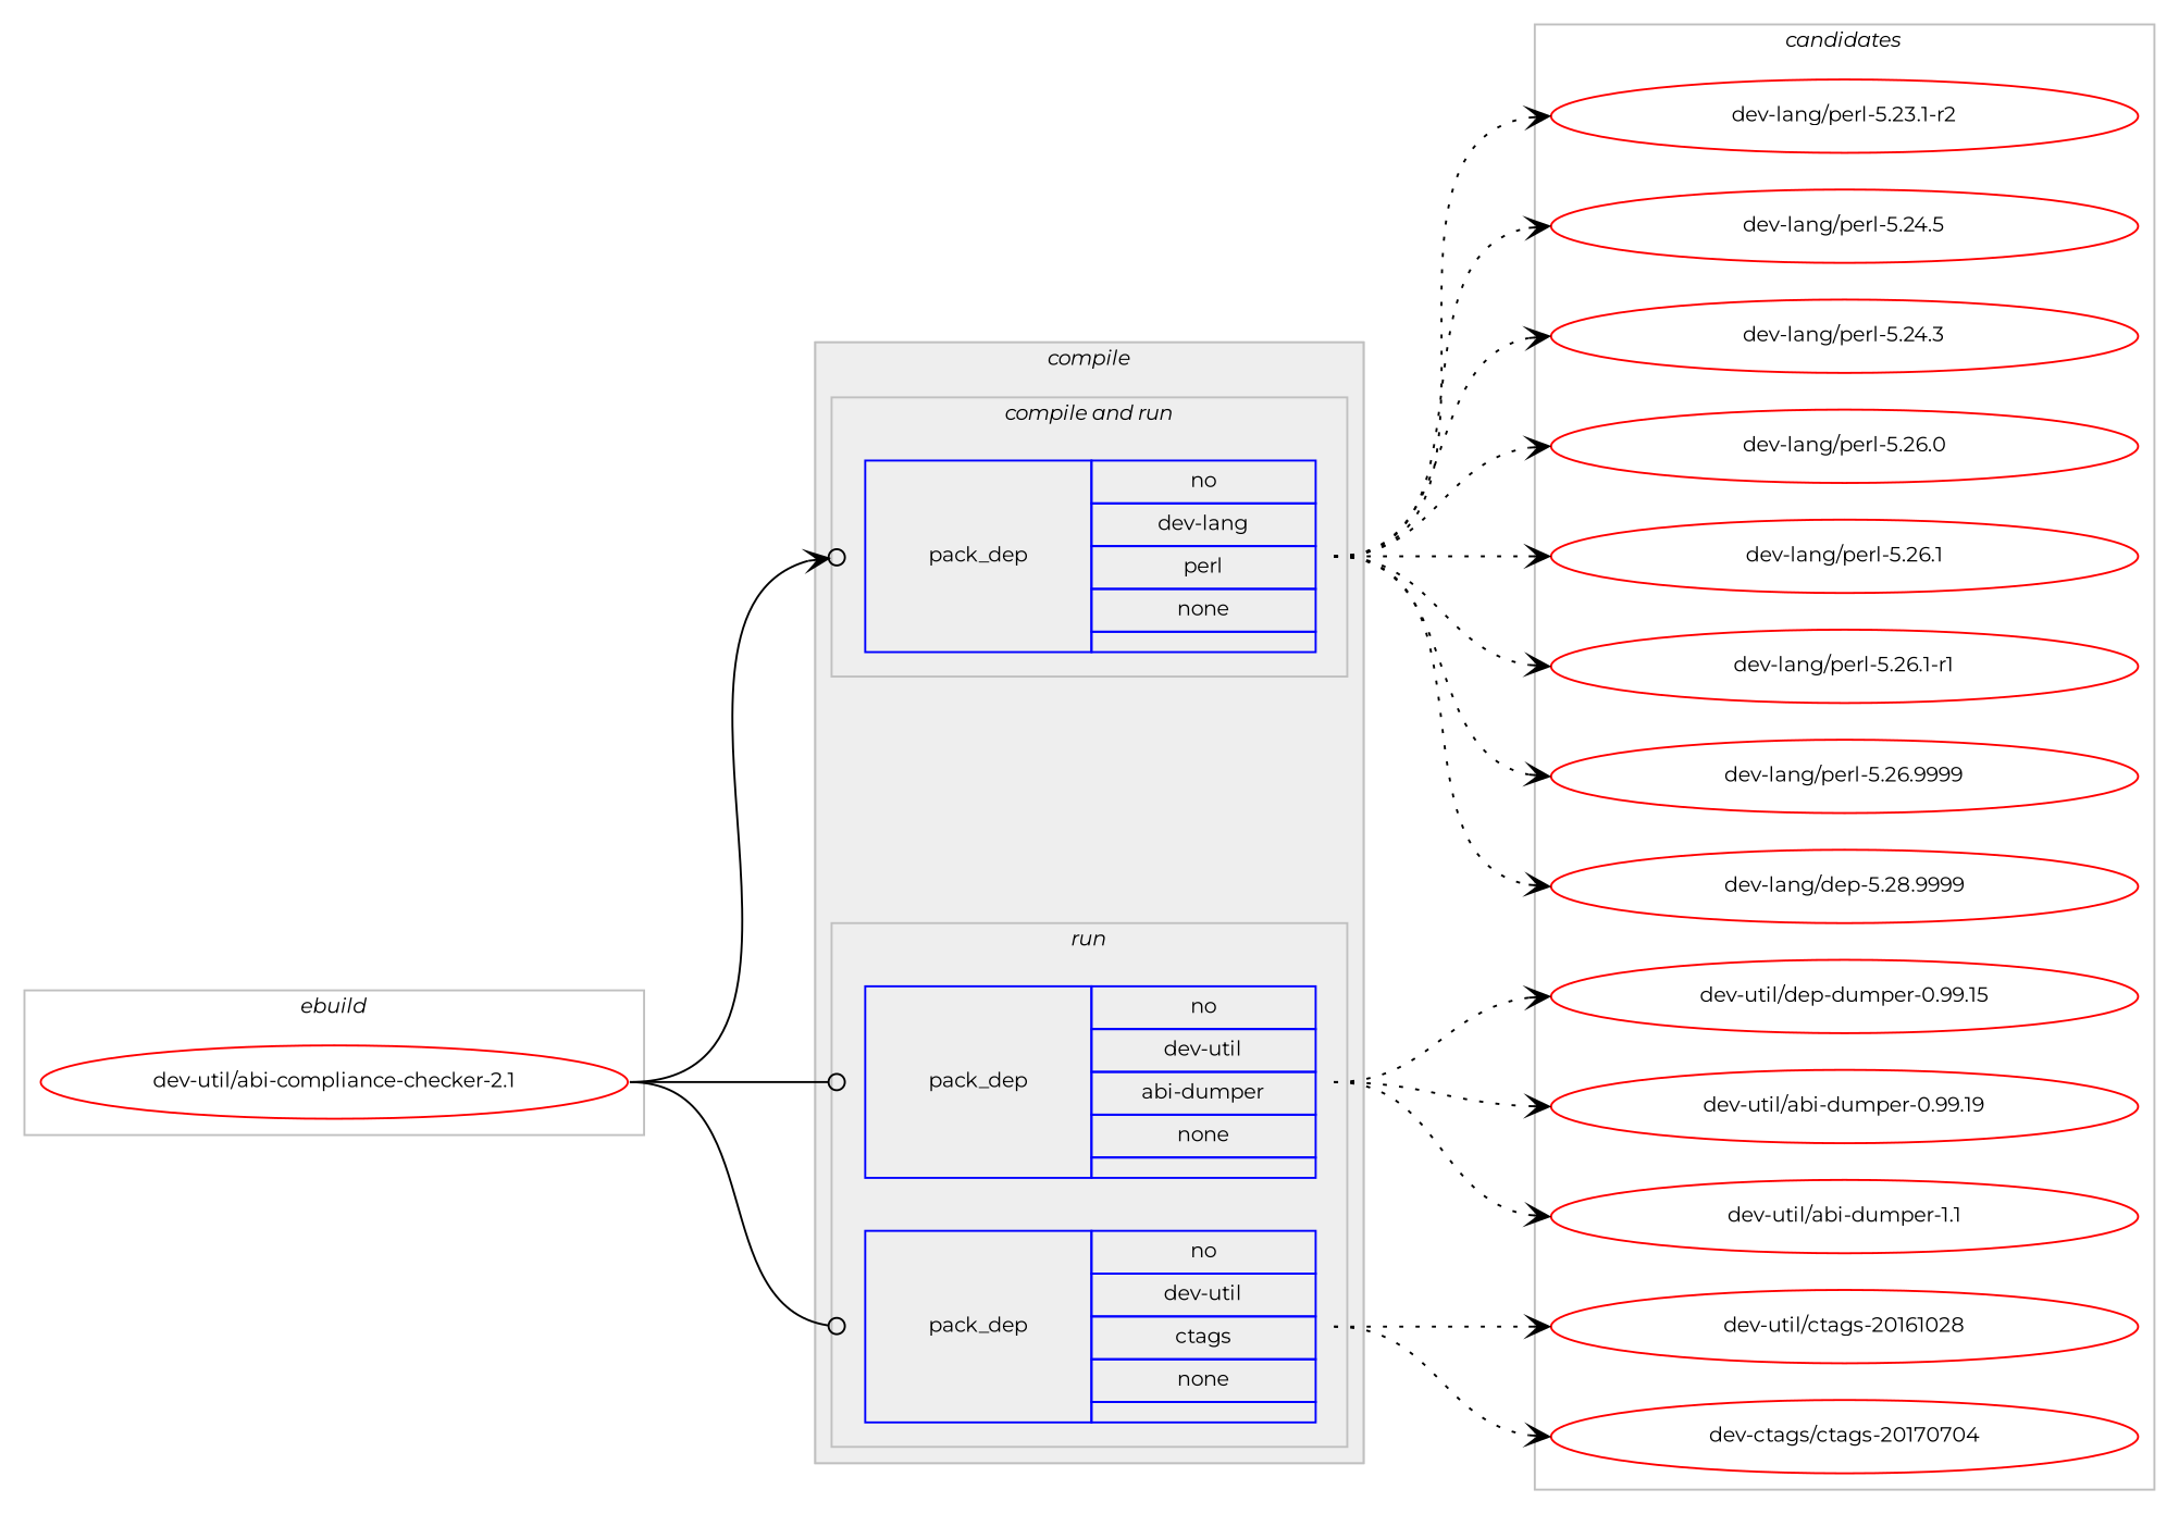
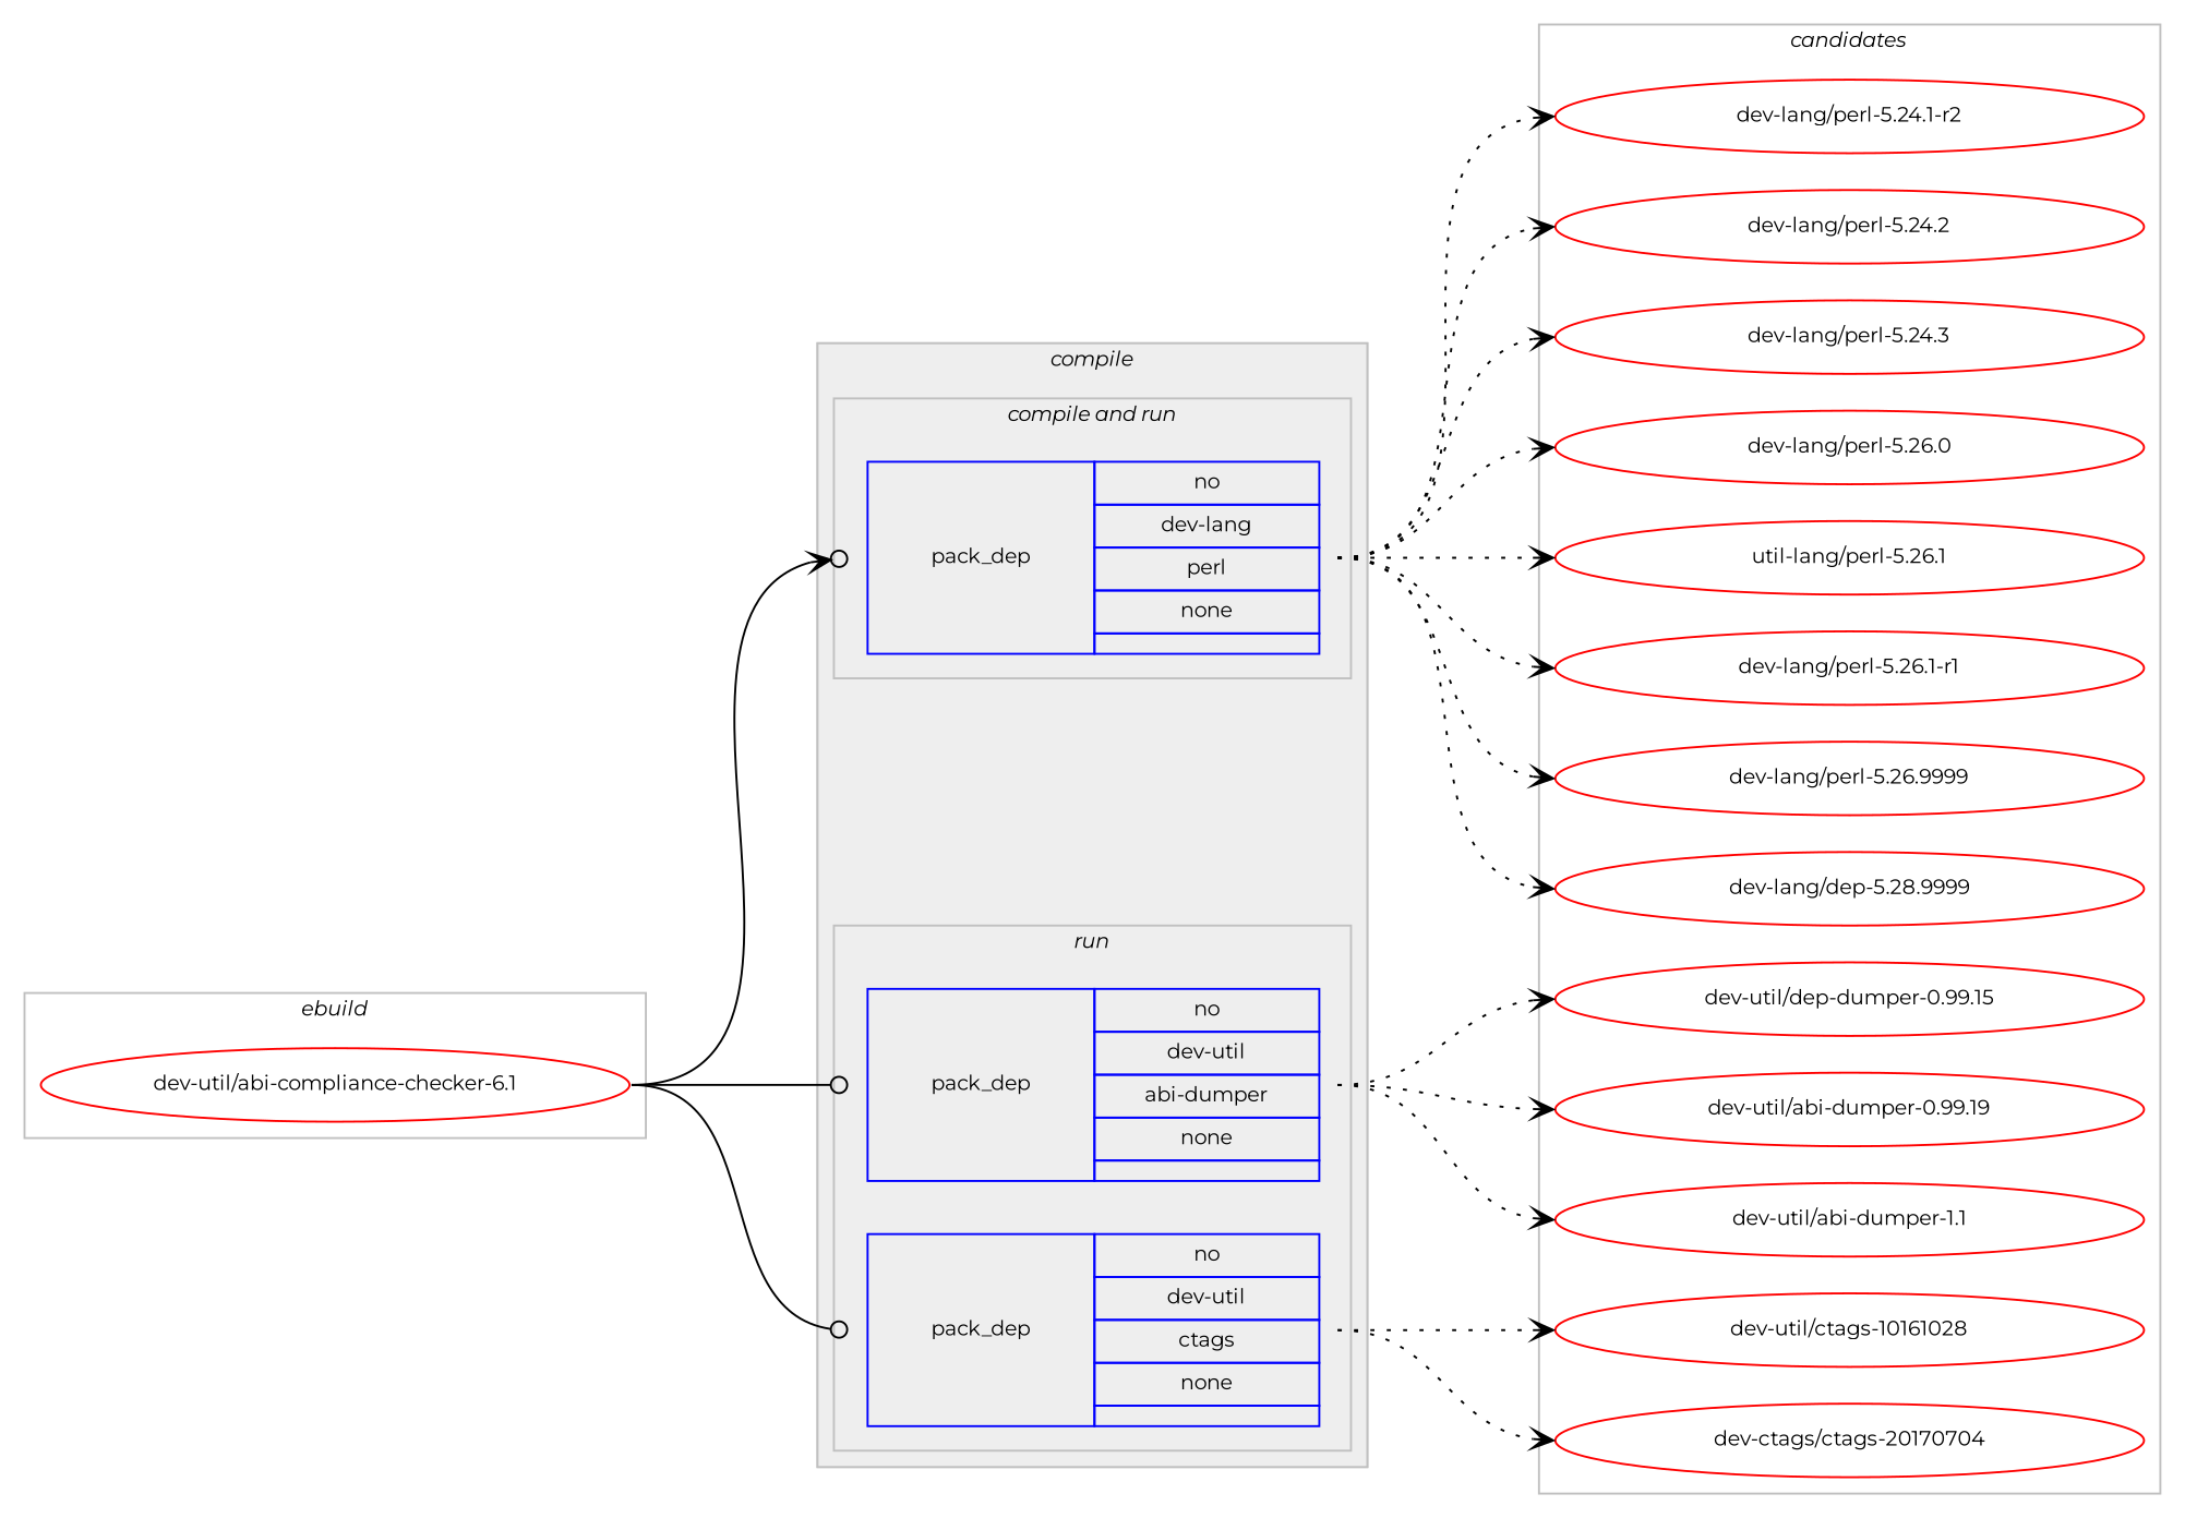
  digraph {
    compound=true
    concentrate=true
    fontname=Montserrat
    fontsize=10
    newrank=true
    rankdir=LR
    ranksep=1.5
    node [color=red fontname=Montserrat fontsize=10]
    edge [arrowhead=vee fontname=Montserrat headport=w style=dotted tailport=e weight=100]
-   n1 [label="dev-util/abi-compliance-checker-2.1" width=4]
+   n1 [label="dev-util/abi-compliance-checker-6.1" width=4]
    n2 [color=blue label=<<TABLE BORDER="0" CELLBORDER="1" CELLSPACING="0" CELLPADDING="4" WIDTH="220"><TR><TD ROWSPAN="6" CELLPADDING="30">pack_dep</TD></TR><TR><TD WIDTH="110">no</TD></TR><TR><TD>dev-lang</TD></TR><TR><TD>perl</TD></TR><TR><TD>none</TD></TR><TR><TD></TD></TR></TABLE>> shape=none]
    n3 [color=blue label=<<TABLE BORDER="0" CELLBORDER="1" CELLSPACING="0" CELLPADDING="4" WIDTH="220"><TR><TD ROWSPAN="6" CELLPADDING="30">pack_dep</TD></TR><TR><TD WIDTH="110">no</TD></TR><TR><TD>dev-util</TD></TR><TR><TD>abi-dumper</TD></TR><TR><TD>none</TD></TR><TR><TD></TD></TR></TABLE>> shape=none]
    n4 [color=blue label=<<TABLE BORDER="0" CELLBORDER="1" CELLSPACING="0" CELLPADDING="4" WIDTH="220"><TR><TD ROWSPAN="6" CELLPADDING="30">pack_dep</TD></TR><TR><TD WIDTH="110">no</TD></TR><TR><TD>dev-util</TD></TR><TR><TD>ctags</TD></TR><TR><TD>none</TD></TR><TR><TD></TD></TR></TABLE>> shape=none]
-   n5 [label="dev-lang/perl-5.23.1-r2" width=4]
-   n6 [label="dev-lang/perl-5.24.5" width=4]
+   n5 [label="dev-lang/perl-5.24.1-r2" width=4]
+   n6 [label="dev-lang/perl-5.24.2" width=4]
    n7 [label="dev-lang/perl-5.24.3" width=4]
    n8 [label="dev-lang/perl-5.26.0" width=4]
-   n9 [label="dev-lang/perl-5.26.1" width=4]
+   n9 [label="util-lang/perl-5.26.1" width=4]
    n10 [label="dev-lang/perl-5.26.1-r1" width=4]
    n11 [label="dev-lang/perl-5.26.9999" width=4]
    n12 [label="dev-lang/dep-5.28.9999" width=4]
    n13 [label="dev-util/dep-dumper-0.99.15" width=4]
    n14 [label="dev-util/abi-dumper-0.99.19" width=4]
    n15 [label="dev-util/abi-dumper-1.1" width=4]
-   n16 [label="dev-util/ctags-20161028" width=4]
+   n16 [label="dev-util/ctags-10161028" width=4]
    n17 [label="dev-ctags/ctags-20170704" width=4]
    subgraph cluster_1 {
      color=gray
      label=<<i>ebuild</i>>
      rank=same
      n1
    }
    subgraph cluster_2 {
      color=gray
      label=<<i>dependencies</i>>
      subgraph cluster_3 {
        color=gray
        fillcolor="#eeeeee"
        label=<<i>compile</i>>
        style=filled
      }
      subgraph cluster_4 {
        color=gray
        fillcolor="#eeeeee"
        label=<<i>compile and run</i>>
        style=filled
        subgraph sub_5 {
          color=gray
          fillcolor="#eeeeee"
          label=<<i>compile and run</i>>
          style=filled
          n2
        }
      }
      subgraph cluster_6 {
        color=gray
        fillcolor="#eeeeee"
        label=<<i>run</i>>
        style=filled
        subgraph sub_7 {
          color=gray
          fillcolor="#eeeeee"
          label=<<i>run</i>>
          style=filled
          n3
        }
        subgraph sub_8 {
          color=gray
          fillcolor="#eeeeee"
          label=<<i>run</i>>
          style=filled
          n4
        }
      }
    }
    subgraph cluster_9 {
      color=gray
      label=<<i>candidates</i>>
      rank=same
      subgraph sub_10 {
        color=black
        label=<<i>candidates</i>>
        nodesep=1
        rank=same
        n5
        n6
        n7
        n8
        n9
        n10
        n11
        n12
      }
      subgraph sub_11 {
        color=black
        label=<<i>candidates</i>>
        nodesep=1
        rank=same
        n13
        n14
        n15
      }
      subgraph sub_12 {
        color=black
        label=<<i>candidates</i>>
        nodesep=1
        rank=same
        n16
        n17
      }
    }
    n1 -> n2 [arrowhead=odotvee style=solid weight=20]
    n1 -> n3 [arrowhead=odot style=solid weight=20]
    n1 -> n4 [arrowhead=odot style=solid weight=20]
    n2 -> n5
    n2 -> n6
    n2 -> n7
    n2 -> n8
    n2 -> n9
    n2 -> n10
    n2 -> n11
    n2 -> n12
    n3 -> n13
    n3 -> n14
    n3 -> n15
    n4 -> n16
    n4 -> n17
  }
